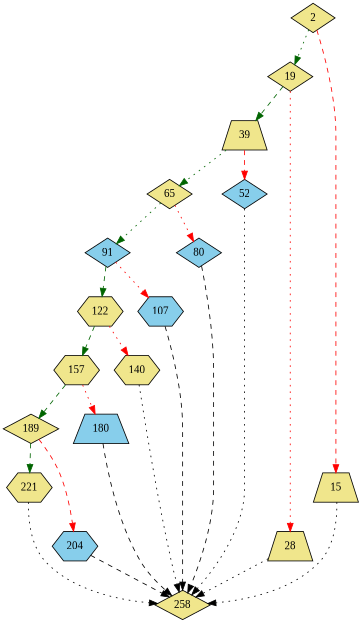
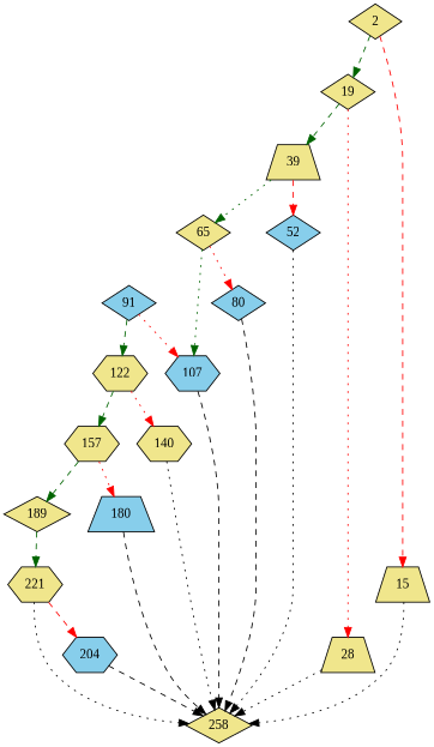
  strict digraph {
    fontname="Liberation Serif"
    node [fillcolor=khaki fontname="Liberation Serif" shape=diamond style=filled]
    edge [fontname="Liberation Serif" style=dashed]
    2 [entry=true]
    19
    15 [shape=trapezium]
    39 [shape=trapezium]
    28 [shape=trapezium]
    258
    65
    52 [fillcolor=skyblue]
    91 [fillcolor=skyblue]
    80 [fillcolor=skyblue]
    122 [shape=hexagon]
    107 [fillcolor=skyblue shape=hexagon]
    157 [shape=hexagon]
    140 [shape=hexagon]
    189
    n16 [fillcolor=skyblue label=180 shape=trapezium]
    221 [shape=hexagon]
    204 [fillcolor=skyblue shape=hexagon]
-   2 -> 19 [color=darkgreen cond=true style=dotted]
+   2 -> 19 [color=darkgreen cond=true]
    2 -> 15 [color=red cond=false]
    19 -> 39 [color=darkgreen cond=true]
    19 -> 28 [color=red cond=false style=dotted]
    15 -> 258 [style=dotted]
    39 -> 65 [color=darkgreen cond=true style=dotted]
    39 -> 52 [color=red cond=false]
    28 -> 258 [style=dotted]
-   65 -> 91 [color=darkgreen cond=true style=dotted]
+   65 -> 107 [color=darkgreen cond=true style=dotted]
    65 -> 80 [color=red cond=false style=dotted]
    52 -> 258 [style=dotted]
    91 -> 122 [color=darkgreen cond=true]
    91 -> 107 [color=red cond=false style=dotted]
    80 -> 258
    122 -> 157 [color=darkgreen cond=true]
    122 -> 140 [color=red cond=false style=dotted]
    107 -> 258
    157 -> 189 [color=darkgreen cond=true]
    157 -> n16 [color=red cond=false style=dotted]
    140 -> 258 [style=dotted]
    189 -> 221 [color=darkgreen cond=true]
-   189 -> 204 [color=red cond=false]
+   221 -> 204 [color=red cond=false]
    n16 -> 258
    221 -> 258 [style=dotted]
    204 -> 258
  }
